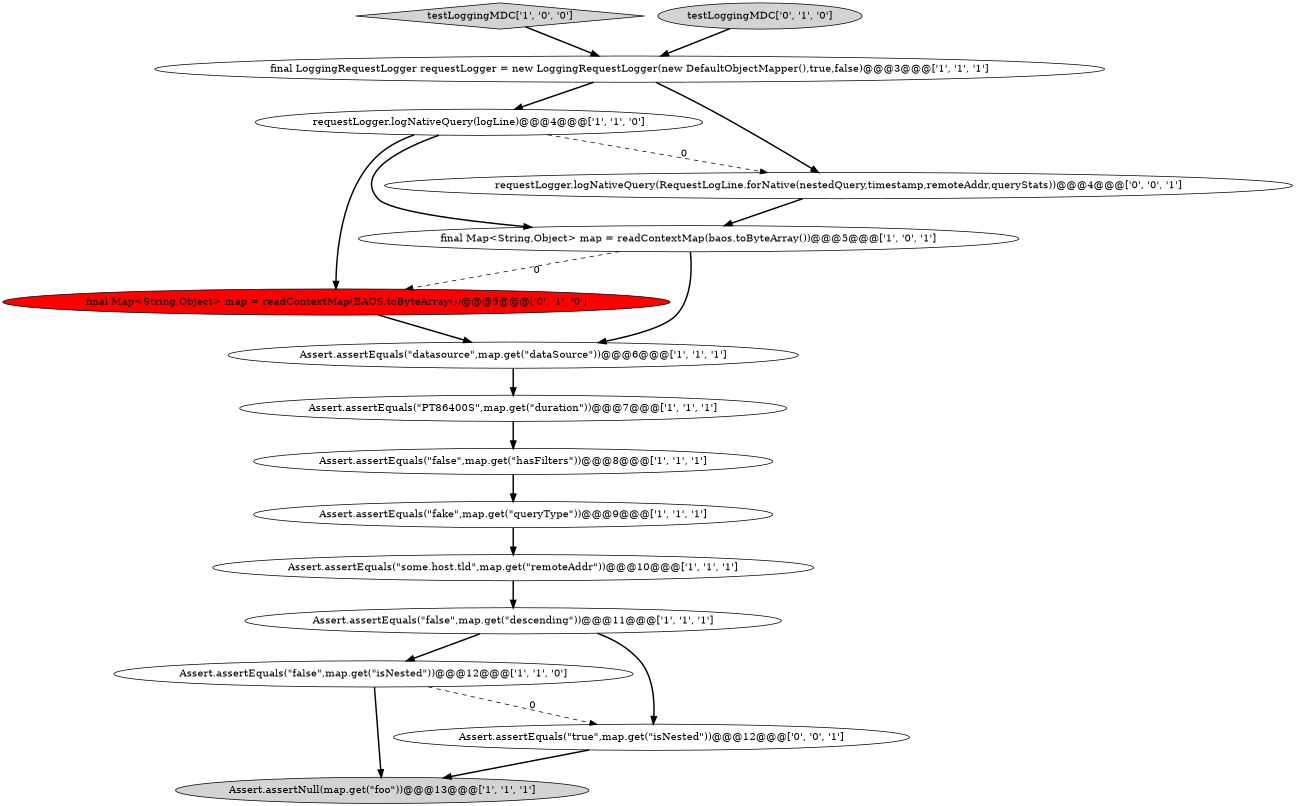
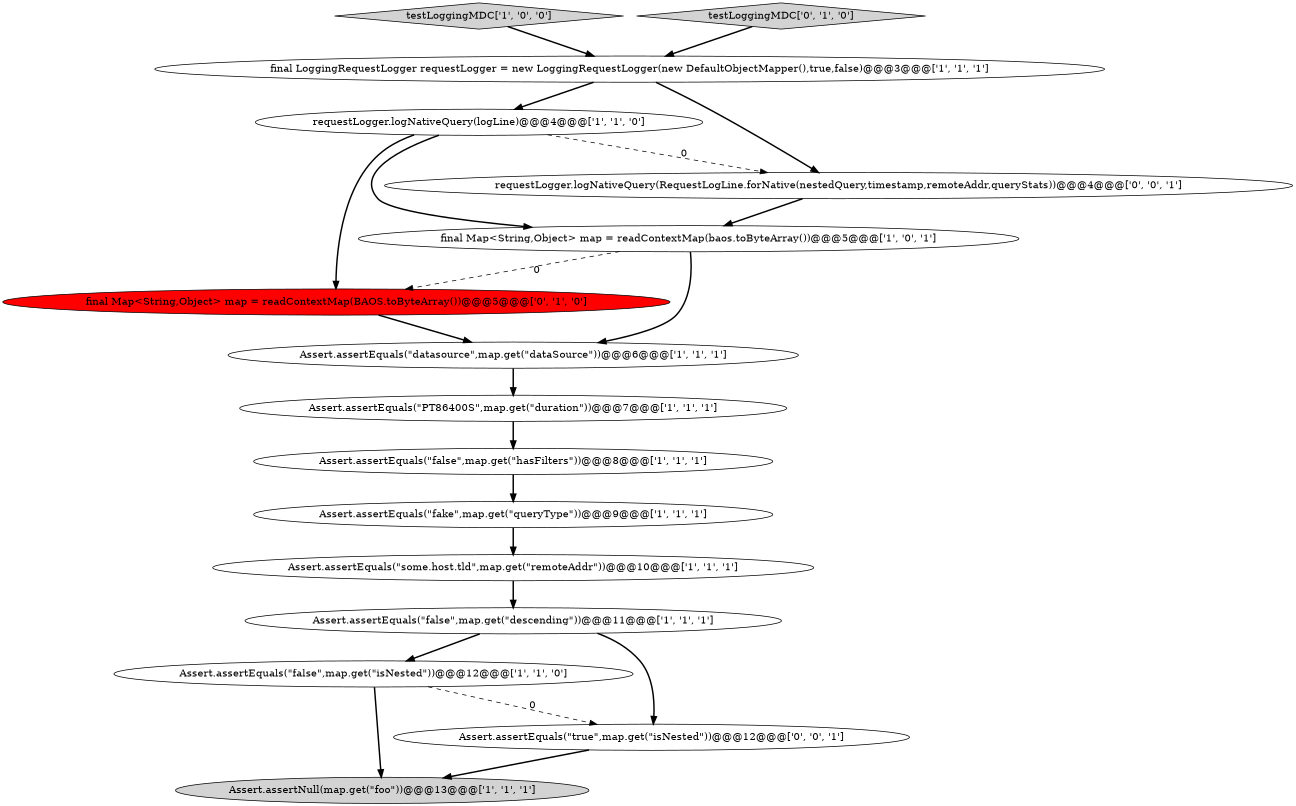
  digraph {
    node [fillcolor=white shape=ellipse style=filled]
    edge [style=bold]
    n1 [label="requestLogger.logNativeQuery(logLine)@@@4@@@['1', '1', '0']"]
    n2 [label="requestLogger.logNativeQuery(RequestLogLine.forNative(nestedQuery,timestamp,remoteAddr,queryStats))@@@4@@@['0', '0', '1']"]
    n3 [fillcolor=red label="final Map<String,Object> map = readContextMap(BAOS.toByteArray())@@@5@@@['0', '1', '0']"]
    n4 [label="final Map<String,Object> map = readContextMap(baos.toByteArray())@@@5@@@['1', '0', '1']"]
    n5 [label="Assert.assertEquals(\"datasource\",map.get(\"dataSource\"))@@@6@@@['1', '1', '1']"]
    n6 [label="Assert.assertEquals(\"PT86400S\",map.get(\"duration\"))@@@7@@@['1', '1', '1']"]
    n7 [label="Assert.assertEquals(\"false\",map.get(\"hasFilters\"))@@@8@@@['1', '1', '1']"]
    n8 [label="Assert.assertEquals(\"fake\",map.get(\"queryType\"))@@@9@@@['1', '1', '1']"]
    n9 [fillcolor=lightgray label="testLoggingMDC['1', '0', '0']" shape=diamond]
    n10 [label="final LoggingRequestLogger requestLogger = new LoggingRequestLogger(new DefaultObjectMapper(),true,false)@@@3@@@['1', '1', '1']"]
    n11 [label="Assert.assertEquals(\"some.host.tld\",map.get(\"remoteAddr\"))@@@10@@@['1', '1', '1']"]
    n12 [label="Assert.assertEquals(\"false\",map.get(\"isNested\"))@@@12@@@['1', '1', '0']"]
    n13 [label="Assert.assertEquals(\"true\",map.get(\"isNested\"))@@@12@@@['0', '0', '1']"]
    n14 [fillcolor=lightgray label="Assert.assertNull(map.get(\"foo\"))@@@13@@@['1', '1', '1']"]
-   n15 [fillcolor=lightgray label="testLoggingMDC['0', '1', '0']"]
+   n15 [fillcolor=lightgray label="testLoggingMDC['0', '1', '0']" shape=diamond]
    n16 [label="Assert.assertEquals(\"false\",map.get(\"descending\"))@@@11@@@['1', '1', '1']"]
    n1 -> n2 [label=0 style=dashed]
    n1 -> n3
    n1 -> n4
    n2 -> n4
    n3 -> n5
    n4 -> n3 [label=0 style=dashed]
    n4 -> n5
    n5 -> n6
    n6 -> n7
    n7 -> n8
    n8 -> n11
    n9 -> n10
    n10 -> n1
    n10 -> n2
    n11 -> n16
    n12 -> n13 [label=0 style=dashed]
    n12 -> n14
    n13 -> n14
    n15 -> n10
    n16 -> n12
    n16 -> n13
  }
